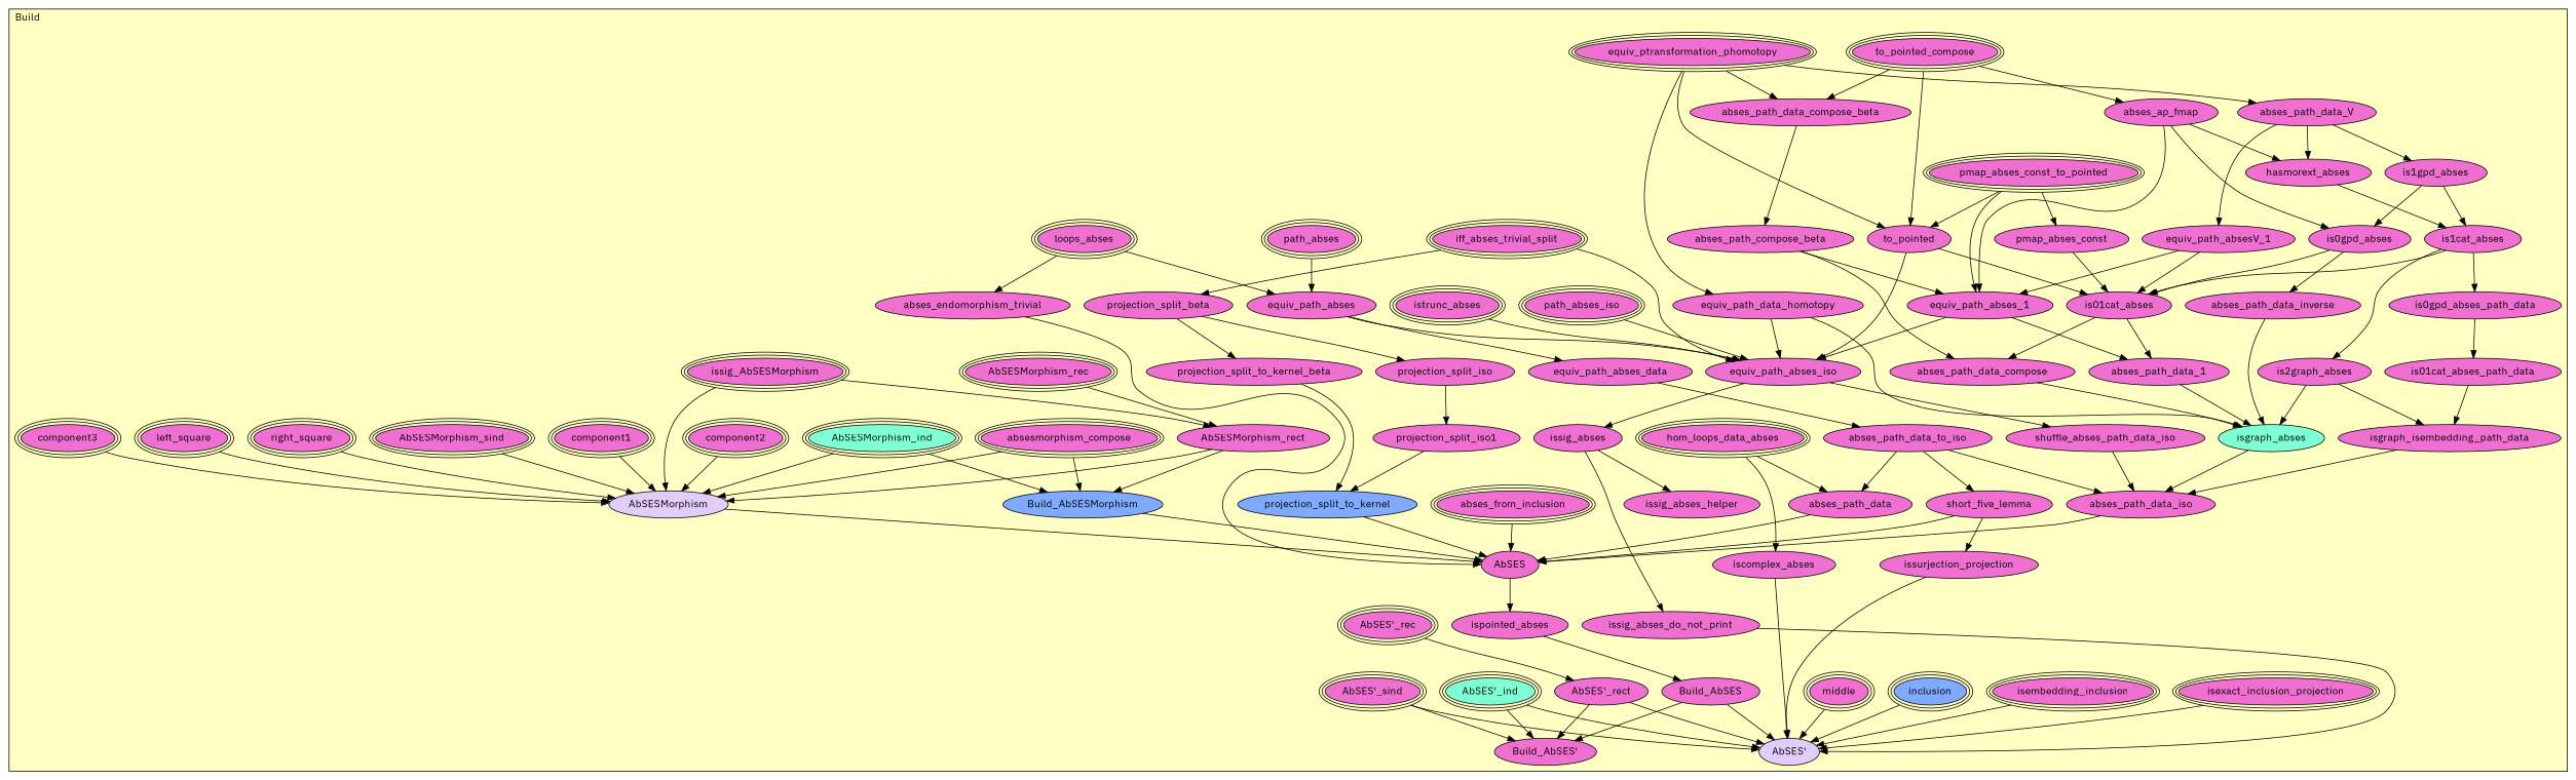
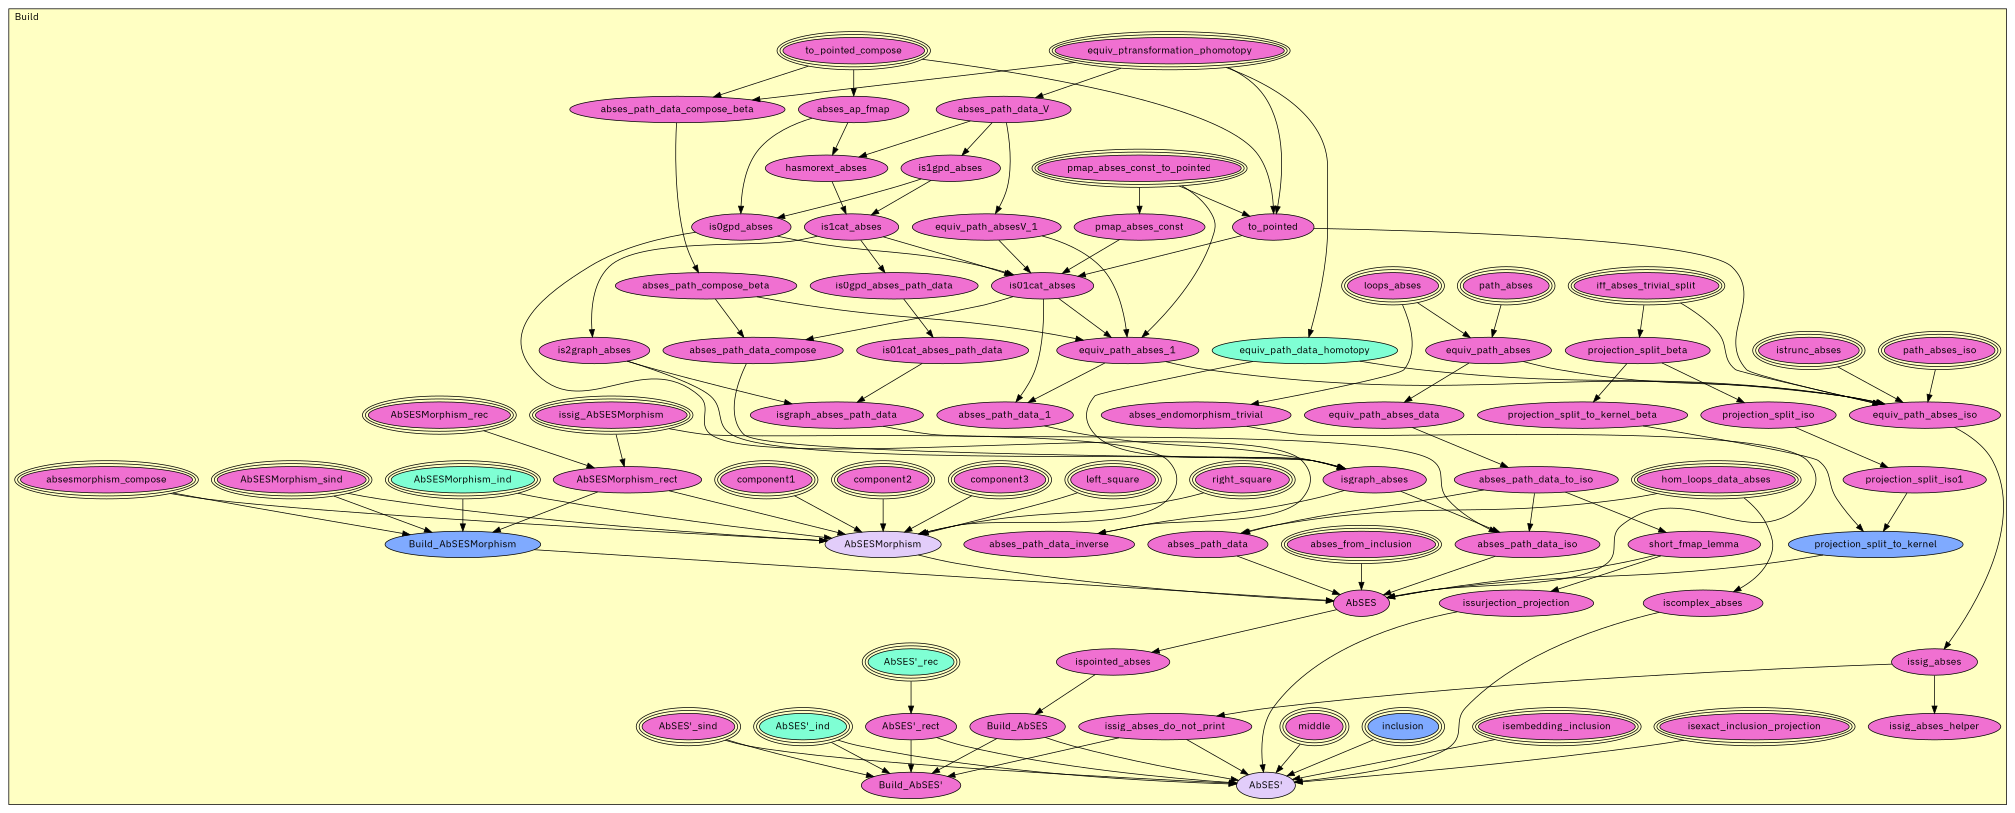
  digraph {
    fontname="IBM Plex Sans"
    node [fillcolor="#F070D1" fontname="IBM Plex Sans" style=filled]
    edge [fontname="IBM Plex Sans"]
    n1 [label=abses_from_inclusion peripheries=3]
    n2 [label=iff_abses_trivial_split peripheries=3]
    n3 [label=projection_split_beta]
    n4 [label=projection_split_iso]
    n5 [label=projection_split_iso1]
    n6 [label=projection_split_to_kernel_beta]
    n7 [fillcolor="#7FAAFF" label=projection_split_to_kernel]
    n8 [label=absesmorphism_compose peripheries=3]
    n9 [label=issig_AbSESMorphism peripheries=3]
    n10 [label=right_square peripheries=3]
    n11 [label=left_square peripheries=3]
    n12 [label=component3 peripheries=3]
    n13 [label=component2 peripheries=3]
    n14 [label=component1 peripheries=3]
    n15 [label=AbSESMorphism_sind peripheries=3]
    n16 [label=AbSESMorphism_rec peripheries=3]
    n17 [fillcolor="#7FFFD4" label=AbSESMorphism_ind peripheries=3]
    n18 [label=AbSESMorphism_rect]
    n19 [fillcolor="#7FAAFF" label=Build_AbSESMorphism]
    n20 [fillcolor="#E2CDFA" label=AbSESMorphism]
    n21 [label=hom_loops_data_abses peripheries=3]
    n22 [label=loops_abses peripheries=3]
    n23 [label=abses_endomorphism_trivial]
    n24 [label=equiv_ptransformation_phomotopy peripheries=3]
    n25 [label=to_pointed_compose peripheries=3]
    n26 [label=abses_ap_fmap]
    n27 [label=pmap_abses_const_to_pointed peripheries=3]
    n28 [label=to_pointed]
    n29 [label=pmap_abses_const]
-   n30 [label=equiv_path_data_homotopy]
+   n30 [fillcolor="#7FFFD4" label=equiv_path_data_homotopy]
    n31 [label=abses_path_data_compose_beta]
    n32 [label=abses_path_compose_beta]
    n33 [label=abses_path_data_V]
    n34 [label=equiv_path_absesV_1]
    n35 [label=equiv_path_abses_1]
    n36 [label=hasmorext_abses]
    n37 [label=is1gpd_abses]
    n38 [label=is1cat_abses]
    n39 [label=is2graph_abses]
    n40 [label=is0gpd_abses]
    n41 [label=abses_path_data_inverse]
    n42 [label=is01cat_abses]
    n43 [label=abses_path_data_compose]
    n44 [label=abses_path_data_1]
-   n45 [fillcolor="#7FFFD4" label=isgraph_abses]
+   n45 [label=isgraph_abses]
    n46 [label=is0gpd_abses_path_data]
    n47 [label=is01cat_abses_path_data]
-   n48 [label=isgraph_isembedding_path_data]
+   n48 [label=isgraph_abses_path_data]
    n49 [label=path_abses peripheries=3]
    n50 [label=equiv_path_abses]
    n51 [label=equiv_path_abses_data]
    n52 [label=abses_path_data_to_iso]
    n53 [label=abses_path_data]
-   n54 [label=short_five_lemma]
+   n54 [label=short_fmap_lemma]
    n55 [label=path_abses_iso peripheries=3]
    n56 [label=istrunc_abses peripheries=3]
    n57 [label=equiv_path_abses_iso]
-   n58 [label=shuffle_abses_path_data_iso]
    n59 [label=abses_path_data_iso]
    n60 [label=AbSES]
    n61 [label=ispointed_abses]
    n62 [label=iscomplex_abses]
    n63 [label=issig_abses]
    n64 [label=issig_abses_helper]
    n65 [label=issig_abses_do_not_print]
    n66 [label=Build_AbSES]
    n67 [label=isexact_inclusion_projection peripheries=3]
    n68 [label=issurjection_projection]
    n69 [label=isembedding_inclusion peripheries=3]
    n70 [fillcolor="#7FAAFF" label=inclusion peripheries=3]
    n71 [label=middle peripheries=3]
    n72 [label="AbSES'_sind" peripheries=3]
-   n73 [label="AbSES'_rec" peripheries=3]
+   n73 [fillcolor="#7FFFD4" label="AbSES'_rec" peripheries=3]
    n74 [fillcolor="#7FFFD4" label="AbSES'_ind" peripheries=3]
    n75 [label="AbSES'_rect"]
    n76 [label="Build_AbSES'"]
    n77 [fillcolor="#E2CDFA" label="AbSES'"]
    subgraph cluster_1 {
      fillcolor="#FFFFC3"
      label=Build
      labeljust=l
      style=filled
      n1
      n2
      n3
      n4
      n5
      n6
      n7
      n8
      n9
      n10
      n11
      n12
      n13
      n14
      n15
      n16
      n17
      n18
      n19
      n20
      n21
      n22
      n23
      n24
      n25
      n26
      n27
      n28
      n29
      n30
      n31
      n32
      n33
      n34
      n35
      n36
      n37
      n38
      n39
      n40
      n41
      n42
      n43
      n44
      n45
      n46
      n47
      n48
      n49
      n50
      n51
      n52
      n53
      n54
      n55
      n56
      n57
-     n58
      n59
      n60
      n61
      n62
      n63
      n64
      n65
      n66
      n67
      n68
      n69
      n70
      n71
      n72
      n73
      n74
      n75
      n76
      n77
    }
    n1 -> n60
    n2 -> n3
    n2 -> n57
    n3 -> n4
    n3 -> n6
    n4 -> n5
    n5 -> n7
    n6 -> n7
    n7 -> n60
    n8 -> n19
    n8 -> n20
    n9 -> n18
    n9 -> n20
    n10 -> n20
    n11 -> n20
    n12 -> n20
    n13 -> n20
    n14 -> n20
+   n15 -> n19
    n15 -> n20
    n16 -> n18
    n17 -> n19
    n17 -> n20
    n18 -> n19
    n18 -> n20
    n19 -> n60
    n20 -> n60
    n21 -> n53
    n21 -> n62
    n22 -> n23
    n22 -> n50
    n23 -> n60
    n24 -> n28
    n24 -> n30
    n24 -> n31
    n24 -> n33
    n25 -> n26
    n25 -> n28
    n25 -> n31
-   n26 -> n35
+   n42 -> n35
    n26 -> n36
    n26 -> n40
    n27 -> n28
    n27 -> n29
    n27 -> n35
    n28 -> n42
    n28 -> n57
    n29 -> n42
    n30 -> n45
    n30 -> n57
    n31 -> n32
    n32 -> n35
    n32 -> n43
    n33 -> n34
    n33 -> n36
    n33 -> n37
    n34 -> n35
    n34 -> n42
    n35 -> n44
    n35 -> n57
    n36 -> n38
    n37 -> n38
    n37 -> n40
    n38 -> n39
    n38 -> n42
    n38 -> n46
    n39 -> n45
    n39 -> n48
    n40 -> n41
    n40 -> n42
-   n41 -> n45
+   n45 -> n41
    n42 -> n43
    n42 -> n44
    n43 -> n45
    n44 -> n45
    n45 -> n59
    n46 -> n47
    n47 -> n48
    n48 -> n59
    n49 -> n50
    n50 -> n51
    n50 -> n57
    n51 -> n52
    n52 -> n53
    n52 -> n54
    n52 -> n59
    n53 -> n60
    n54 -> n60
    n54 -> n68
    n55 -> n57
    n56 -> n57
-   n57 -> n58
    n57 -> n63
-   n58 -> n59
    n59 -> n60
    n60 -> n61
    n61 -> n66
    n62 -> n77
    n63 -> n64
    n63 -> n65
+   n65 -> n76
    n65 -> n77
    n66 -> n76
    n66 -> n77
    n67 -> n77
    n68 -> n77
    n69 -> n77
    n70 -> n77
    n71 -> n77
    n72 -> n76
    n72 -> n77
    n73 -> n75
    n74 -> n76
    n74 -> n77
    n75 -> n76
    n75 -> n77
  }
